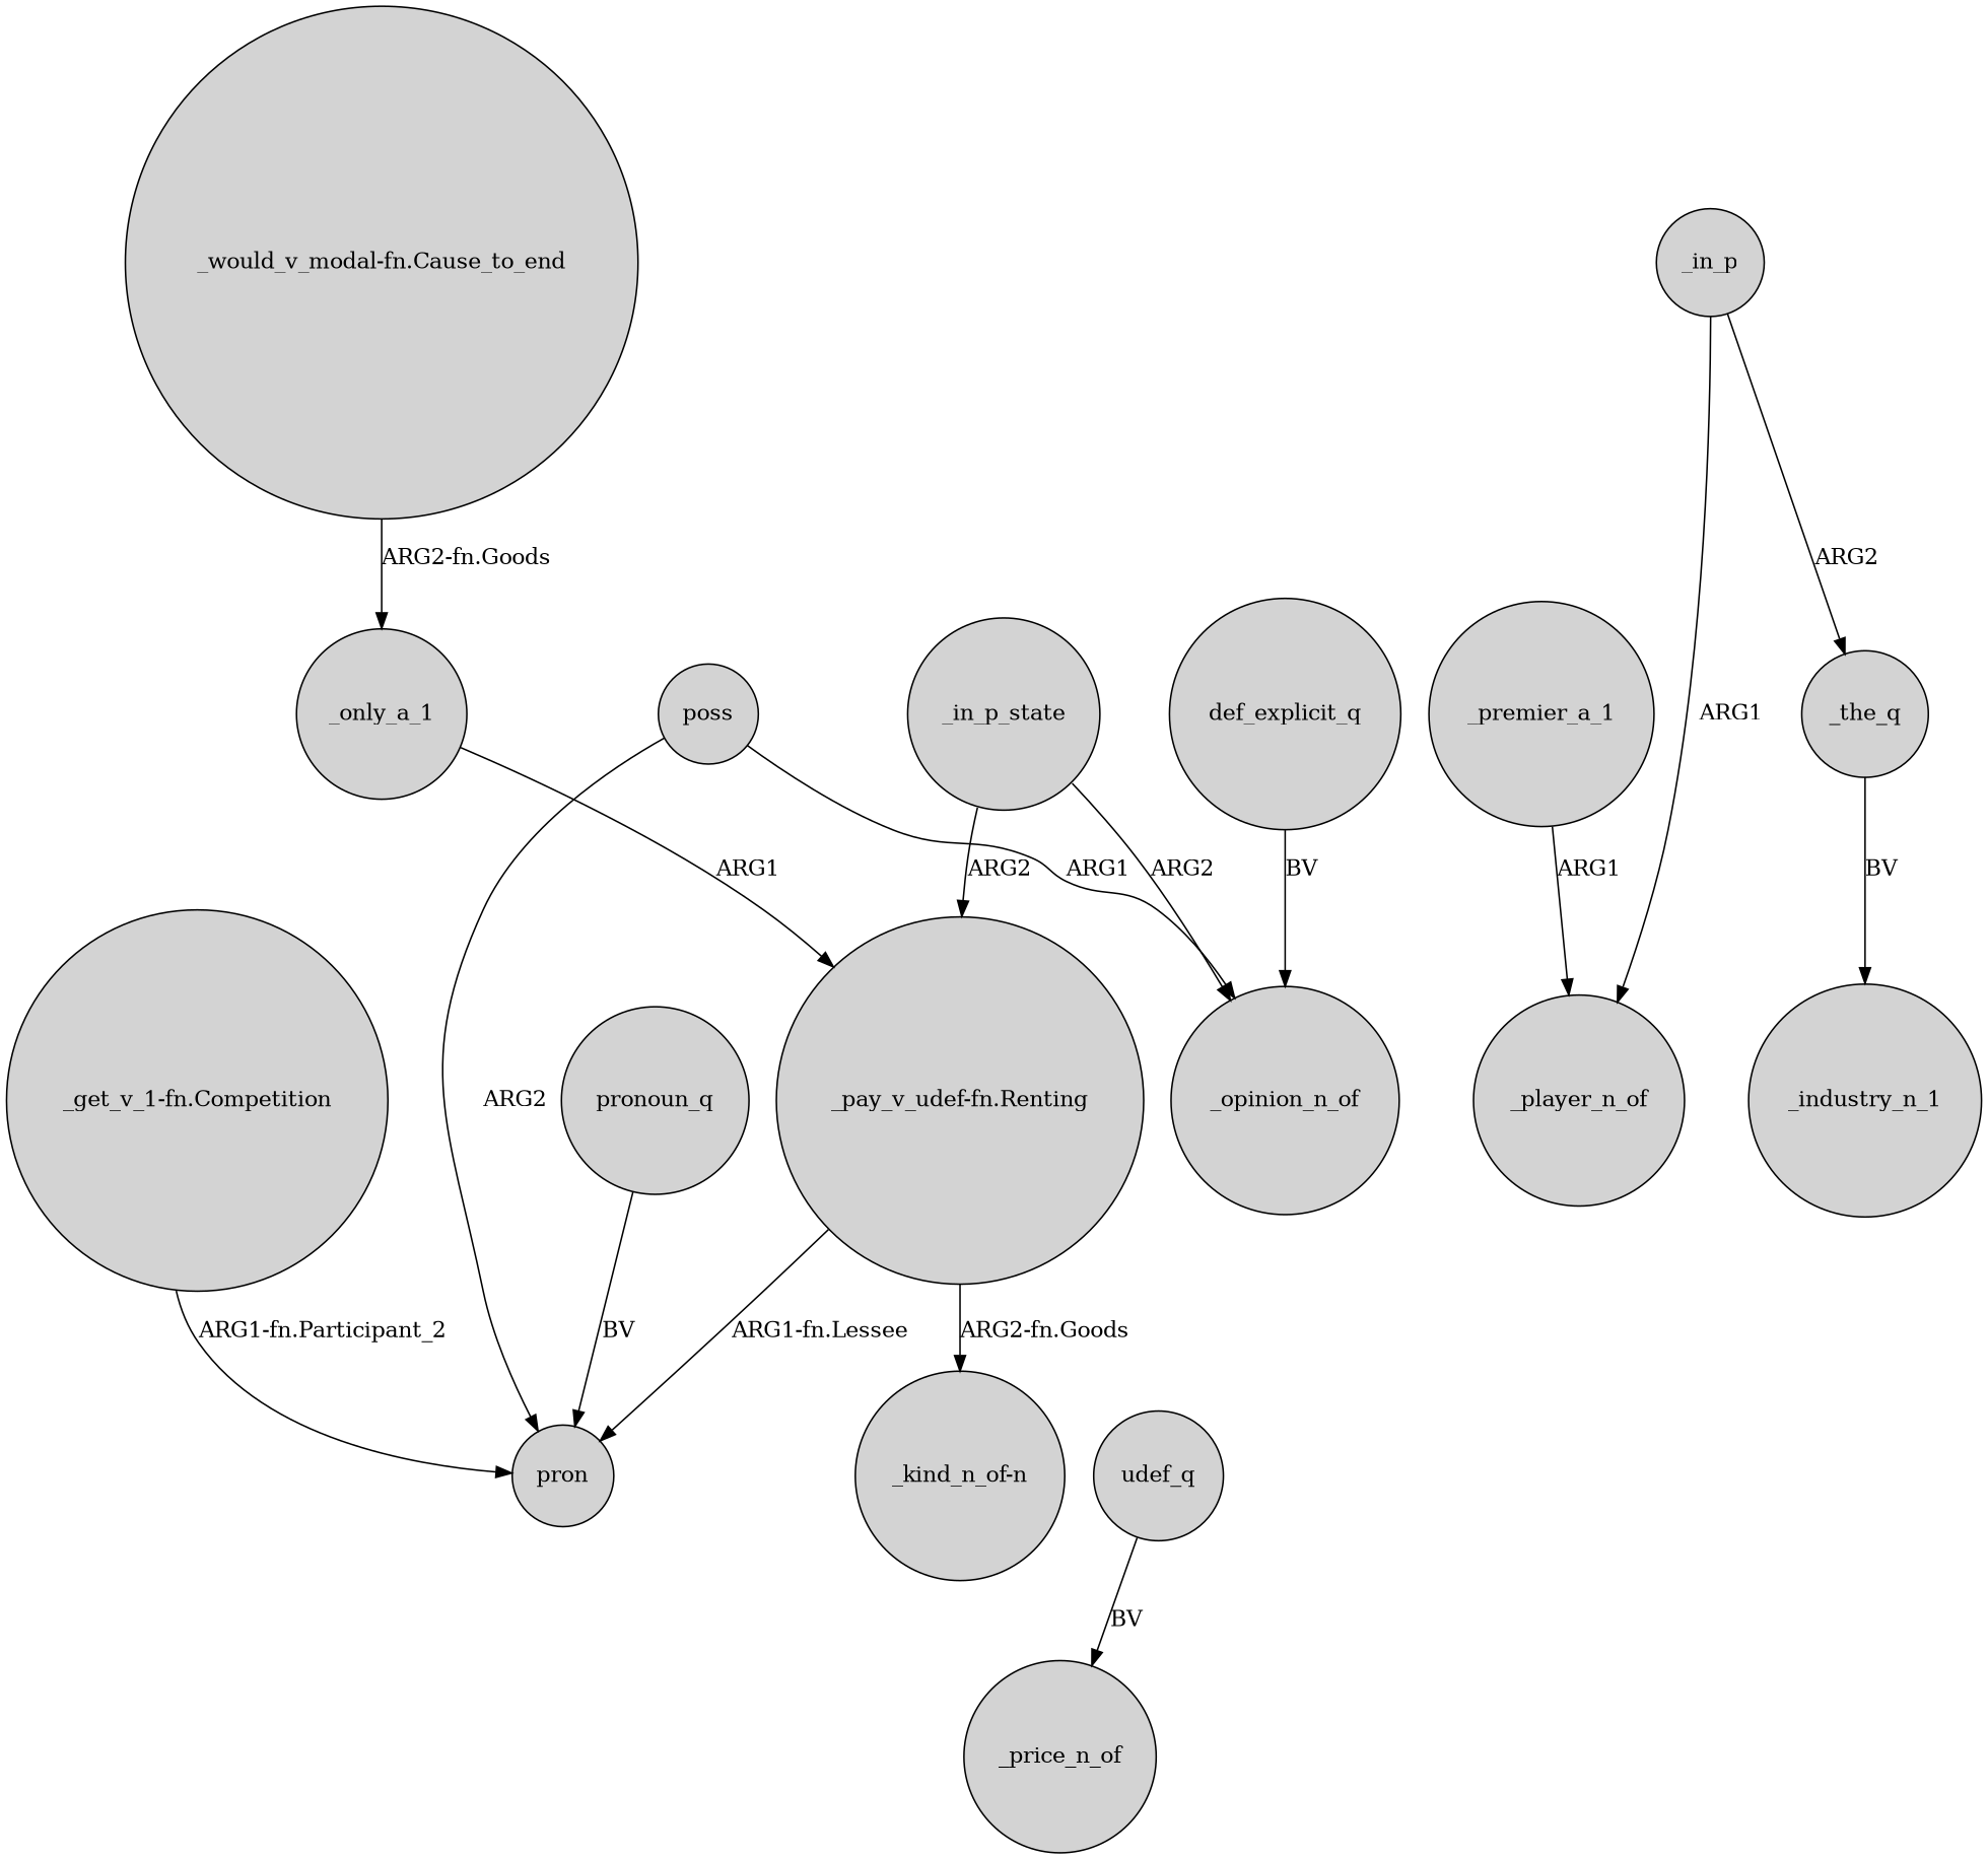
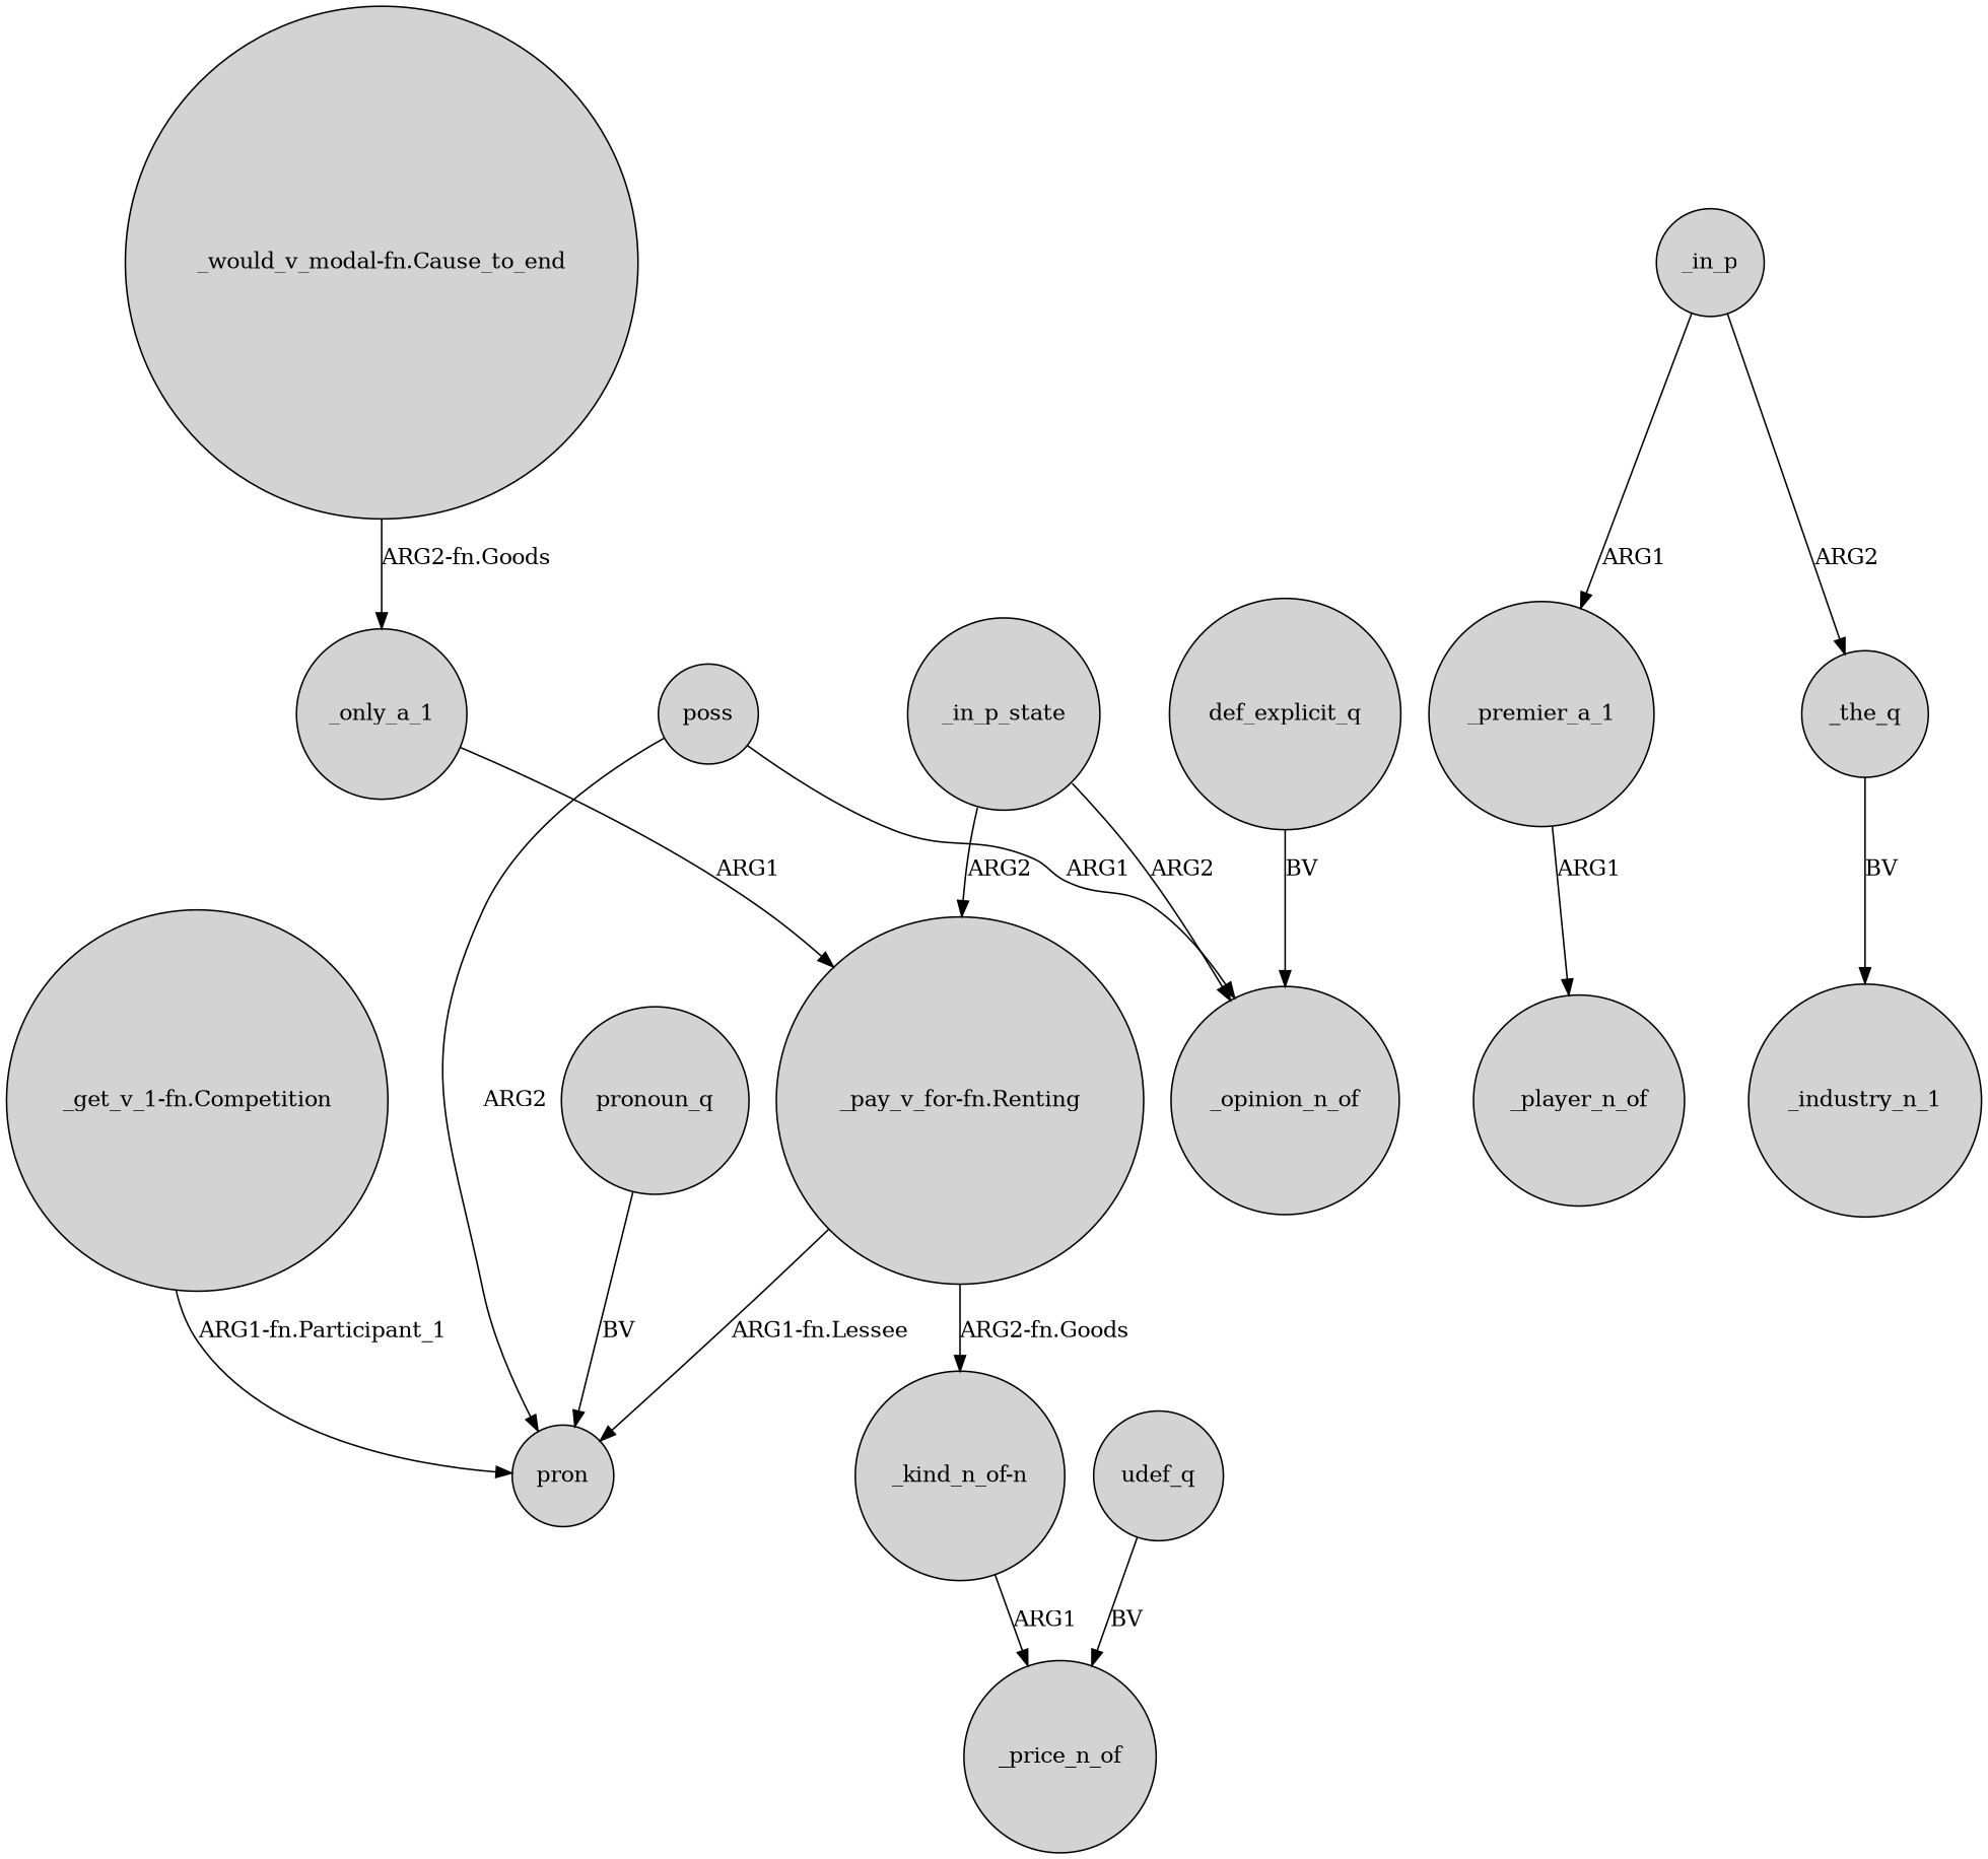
  digraph {
    node [shape=circle style=filled]
    _in_p_state
-   "_pay_v_for-fn.Renting" [label="_pay_v_udef-fn.Renting"]
+   "_pay_v_for-fn.Renting"
    _opinion_n_of
    "_would_v_modal-fn.Cause_to_end"
    _only_a_1
    pron
    "_kind_n_of-n"
    _price_n_of
    poss
    udef_q
    "_get_v_1-fn.Competition"
    def_explicit_q
    pronoun_q
    _premier_a_1
    _player_n_of
    _in_p
    _the_q
    _industry_n_1
    _in_p_state -> "_pay_v_for-fn.Renting" [label=ARG2]
    _in_p_state -> _opinion_n_of [label=ARG2]
    "_pay_v_for-fn.Renting" -> pron [label="ARG1-fn.Lessee"]
    "_pay_v_for-fn.Renting" -> "_kind_n_of-n" [label="ARG2-fn.Goods"]
    "_would_v_modal-fn.Cause_to_end" -> _only_a_1 [label="ARG2-fn.Goods"]
    _only_a_1 -> "_pay_v_for-fn.Renting" [label=ARG1]
+   "_kind_n_of-n" -> _price_n_of [label=ARG1]
    poss -> _opinion_n_of [label=ARG1]
    poss -> pron [label=ARG2]
    udef_q -> _price_n_of [label=BV]
-   "_get_v_1-fn.Competition" -> pron [label="ARG1-fn.Participant_2"]
+   "_get_v_1-fn.Competition" -> pron [label="ARG1-fn.Participant_1"]
    def_explicit_q -> _opinion_n_of [label=BV]
    pronoun_q -> pron [label=BV]
    _premier_a_1 -> _player_n_of [label=ARG1]
-   _in_p -> _player_n_of [label=ARG1]
+   _in_p -> _premier_a_1 [label=ARG1]
    _in_p -> _the_q [label=ARG2]
    _the_q -> _industry_n_1 [label=BV]
  }
